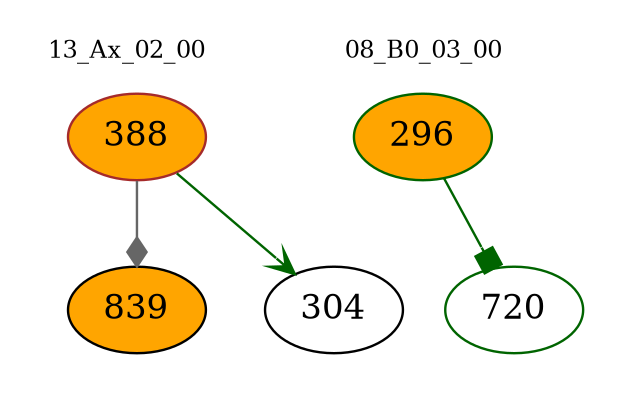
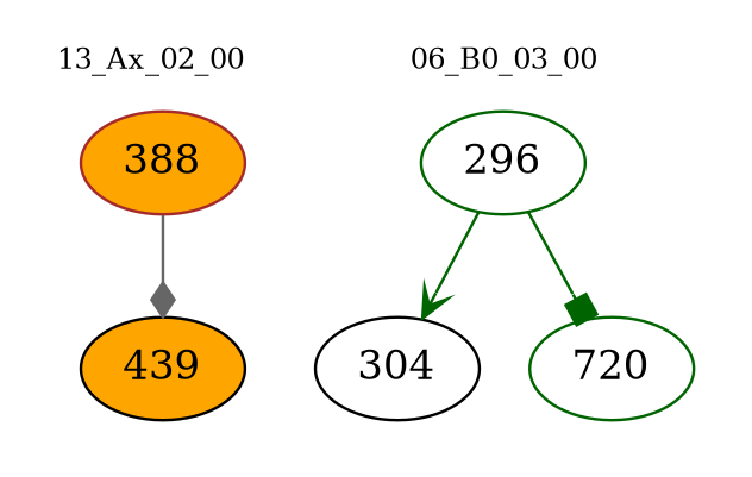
  digraph {
    fontname="DejaVu Serif"
    node [color=black fillcolor=white fontname="DejaVu Serif" style=filled]
    edge [color=darkgreen fontname="DejaVu Serif"]
    n1 [color=brown fillcolor=orange label=388]
-   n2 [fillcolor=orange label=839]
-   n3 [color=darkgreen fillcolor=orange label=296]
+   n2 [fillcolor=orange label=439]
+   n3 [color=darkgreen label=296]
    n4 [color=darkgreen label=720]
    n5 [label=304]
    subgraph cluster_1 {
      color=white
      fontsize=10
      label="13_Ax_02_00"
      n1
      n2
    }
    subgraph cluster_2 {
      color=white
      fontsize=10
-     label="08_B0_03_00"
+     label="06_B0_03_00"
      n3
      n4
      n5
    }
    n1 -> n2 [arrowhead=diamond color=gray40]
    n3 -> n4 [arrowhead=box]
-   n1 -> n5 [arrowhead=vee]
+   n3 -> n5 [arrowhead=vee]
  }
